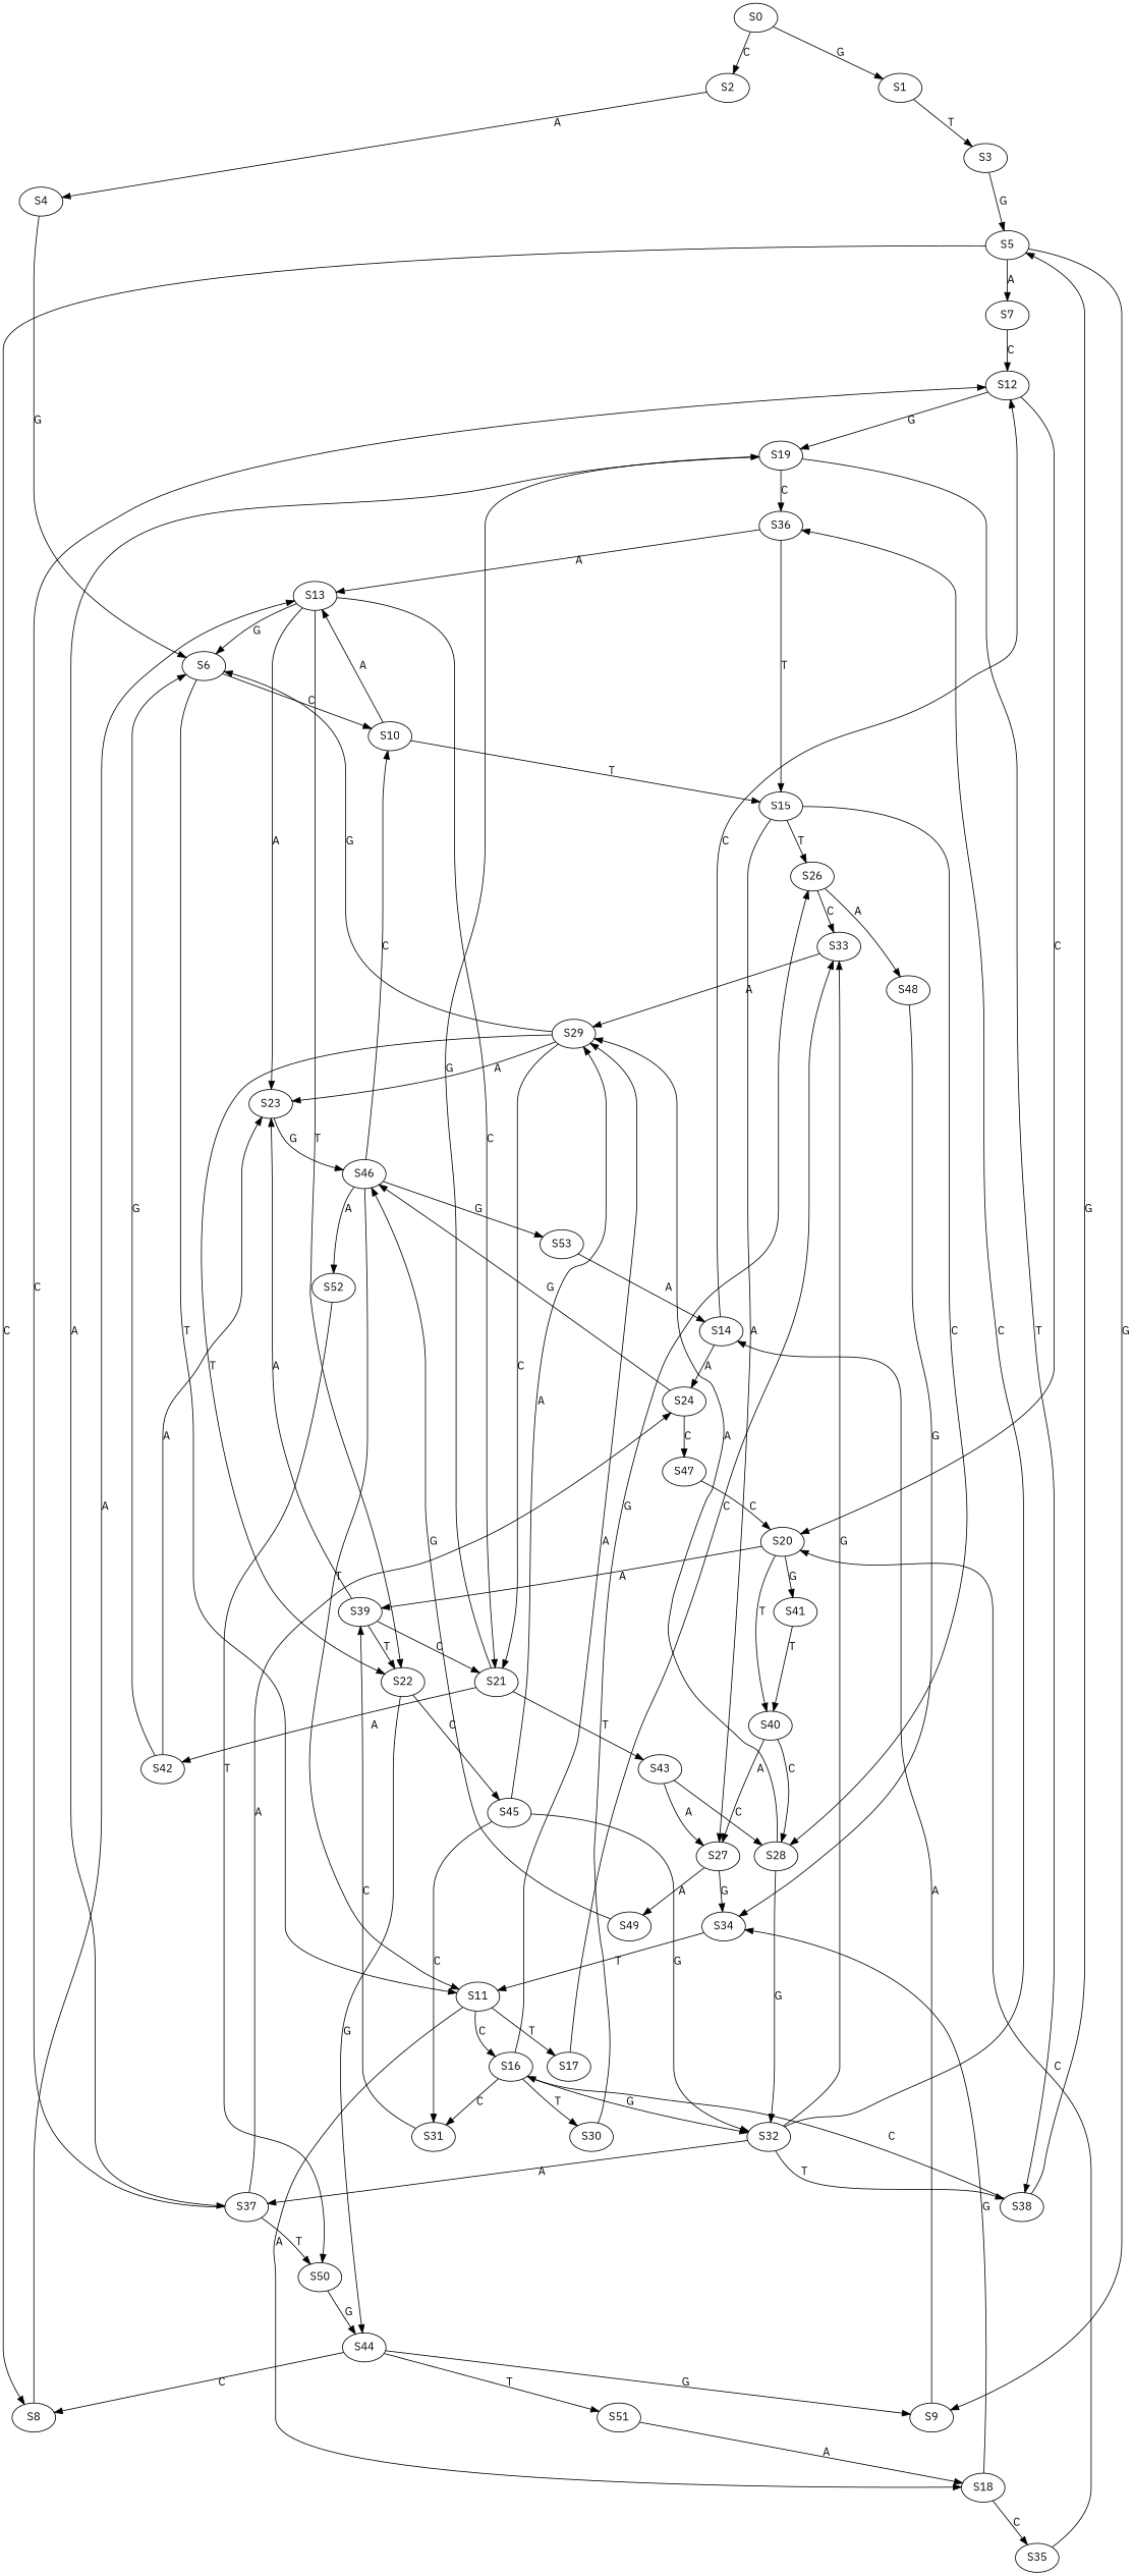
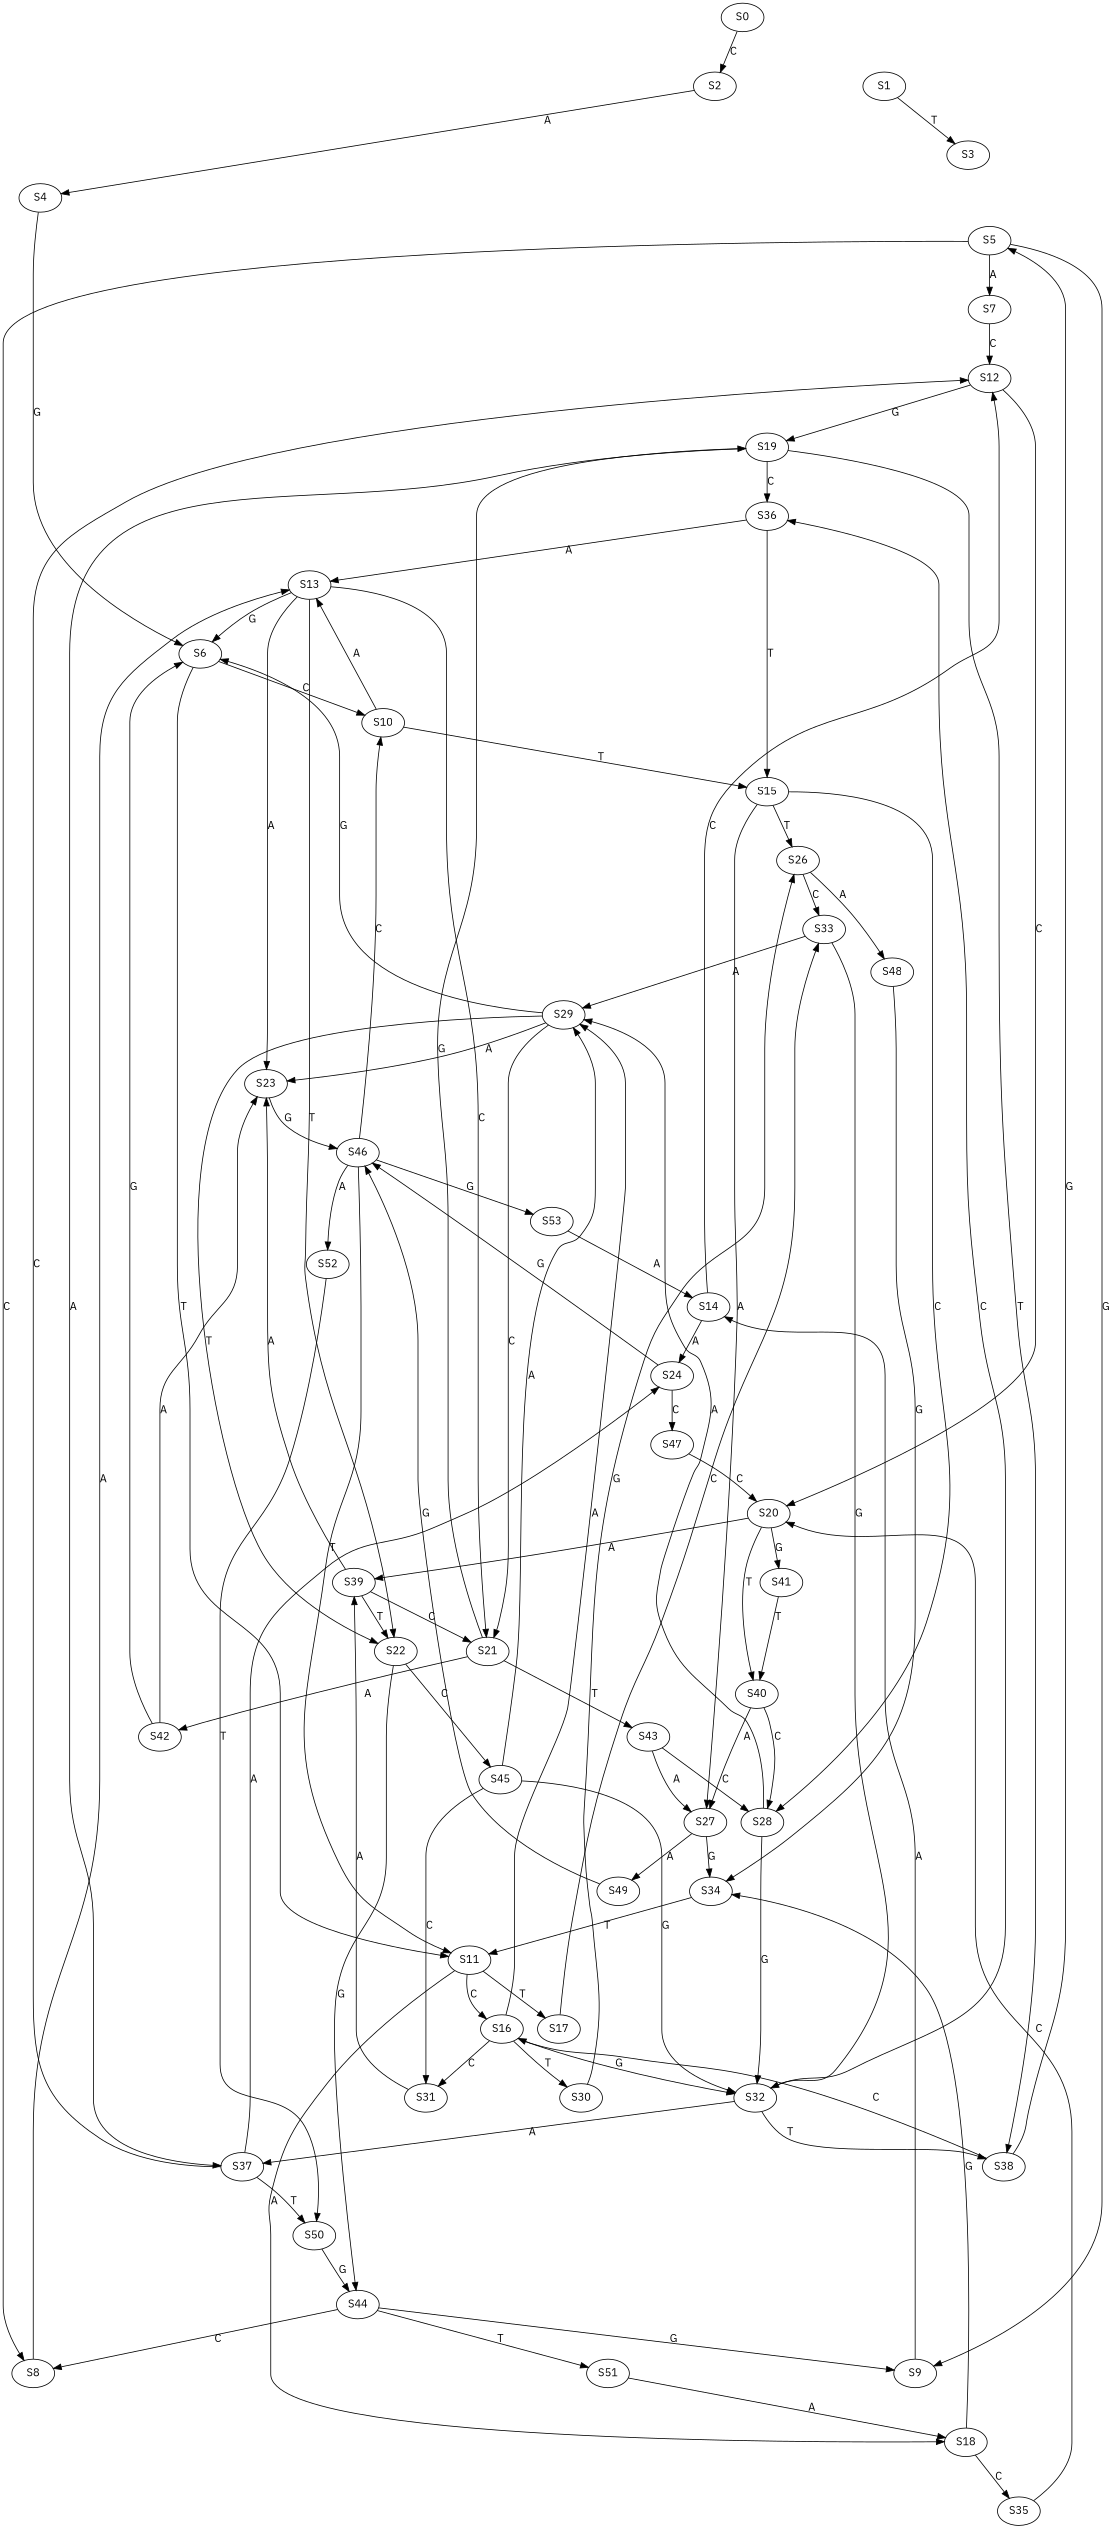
  strict digraph {
    fontname="IBM Plex Sans"
    node [fontname="IBM Plex Sans"]
    edge [fontname="IBM Plex Sans"]
    S0
    S1
    S2
    S3
    S4
    S5
    S6
    S7
    S8
    S9
    S10
    S11
    S12
    S13
    S14
    S15
    S16
    S17
    S18
    S19
    S20
    S21
    S22
    S23
    S24
    S26
    S27
    S28
    S29
    S30
    S31
    S32
    S33
    S34
    S35
    S36
    S37
    S38
    S39
    S40
    S41
    S42
    S43
    S44
    S45
    S46
    S47
    S48
    S49
    S50
    S51
    S52
    S53
-   S0 -> S1 [label=G]
    S0 -> S2 [label=C]
    S1 -> S3 [label=T]
    S2 -> S4 [label=A]
-   S3 -> S5 [label=G]
    S4 -> S6 [label=G]
    S5 -> S7 [label=A]
    S5 -> S8 [label=C]
    S5 -> S9 [label=G]
    S6 -> S10 [label=C]
    S6 -> S11 [label=T]
    S7 -> S12 [label=C]
    S8 -> S13 [label=A]
    S9 -> S14 [label=A]
    S10 -> S13 [label=A]
    S10 -> S15 [label=T]
    S11 -> S16 [label=C]
    S11 -> S17 [label=T]
    S11 -> S18 [label=A]
    S12 -> S19 [label=G]
    S12 -> S20 [label=C]
    S13 -> S6 [label=G]
    S13 -> S21 [label=C]
    S13 -> S22 [label=T]
    S13 -> S23 [label=A]
    S14 -> S12 [label=C]
    S14 -> S24 [label=A]
    S15 -> S26 [label=T]
    S15 -> S27 [label=A]
    S15 -> S28 [label=C]
    S16 -> S29 [label=A]
    S16 -> S30 [label=T]
    S16 -> S31 [label=C]
    S16 -> S32 [label=G]
    S17 -> S33 [label=C]
    S18 -> S34 [label=G]
    S18 -> S35 [label=C]
    S19 -> S36 [label=C]
    S19 -> S37 [label=A]
    S19 -> S38 [label=T]
    S20 -> S39 [label=A]
    S20 -> S40 [label=T]
    S20 -> S41 [label=G]
    S21 -> S19 [label=G]
    S21 -> S42 [label=A]
    S21 -> S43 [label=T]
    S22 -> S44 [label=G]
    S22 -> S45 [label=C]
    S23 -> S46 [label=G]
    S24 -> S46 [label=G]
    S24 -> S47 [label=C]
    S26 -> S33 [label=C]
    S26 -> S48 [label=A]
    S27 -> S34 [label=G]
    S27 -> S49 [label=A]
    S28 -> S29 [label=A]
    S28 -> S32 [label=G]
    S29 -> S6 [label=G]
    S29 -> S21 [label=C]
    S29 -> S22 [label=T]
    S29 -> S23 [label=A]
    S30 -> S26 [label=G]
-   S31 -> S39 [label=C]
+   S31 -> S39 [label=A]
    S32 -> S36 [label=C]
    S32 -> S37 [label=A]
    S32 -> S38 [label=T]
    S33 -> S29 [label=A]
-   S32 -> S33 [label=G]
+   S33 -> S32 [label=G]
    S34 -> S11 [label=T]
    S35 -> S20 [label=C]
    S36 -> S13 [label=A]
    S36 -> S15 [label=T]
    S37 -> S12 [label=C]
    S37 -> S24 [label=A]
    S37 -> S50 [label=T]
    S38 -> S5 [label=G]
    S38 -> S16 [label=C]
    S39 -> S21 [label=C]
    S39 -> S22 [label=T]
    S39 -> S23 [label=A]
    S40 -> S27 [label=A]
    S40 -> S28 [label=C]
    S41 -> S40 [label=T]
    S42 -> S6 [label=G]
    S42 -> S23 [label=A]
    S43 -> S27 [label=A]
    S43 -> S28 [label=C]
    S44 -> S8 [label=C]
    S44 -> S9 [label=G]
    S44 -> S51 [label=T]
    S45 -> S29 [label=A]
    S45 -> S31 [label=C]
    S45 -> S32 [label=G]
    S46 -> S10 [label=C]
    S46 -> S11 [label=T]
    S46 -> S52 [label=A]
    S46 -> S53 [label=G]
    S47 -> S20 [label=C]
    S48 -> S34 [label=G]
    S49 -> S46 [label=G]
    S50 -> S44 [label=G]
    S51 -> S18 [label=A]
    S52 -> S50 [label=T]
    S53 -> S14 [label=A]
  }
